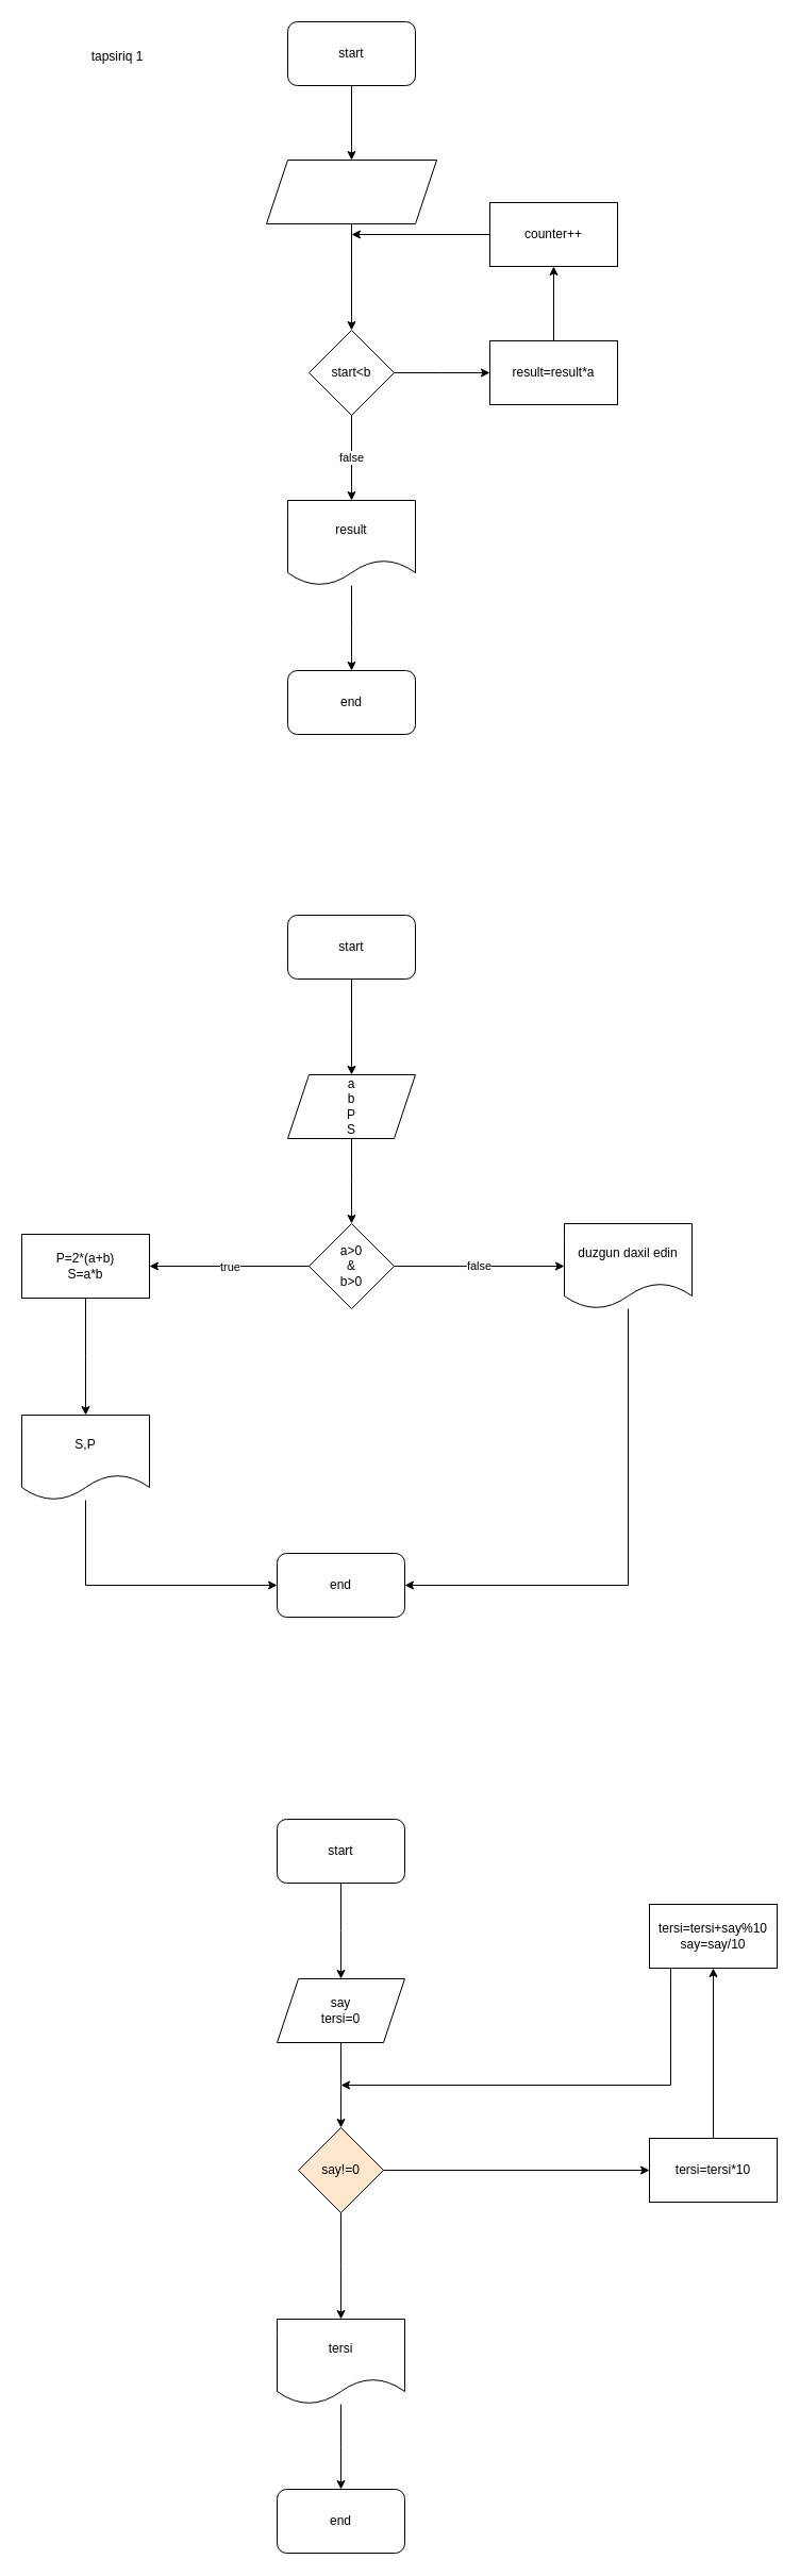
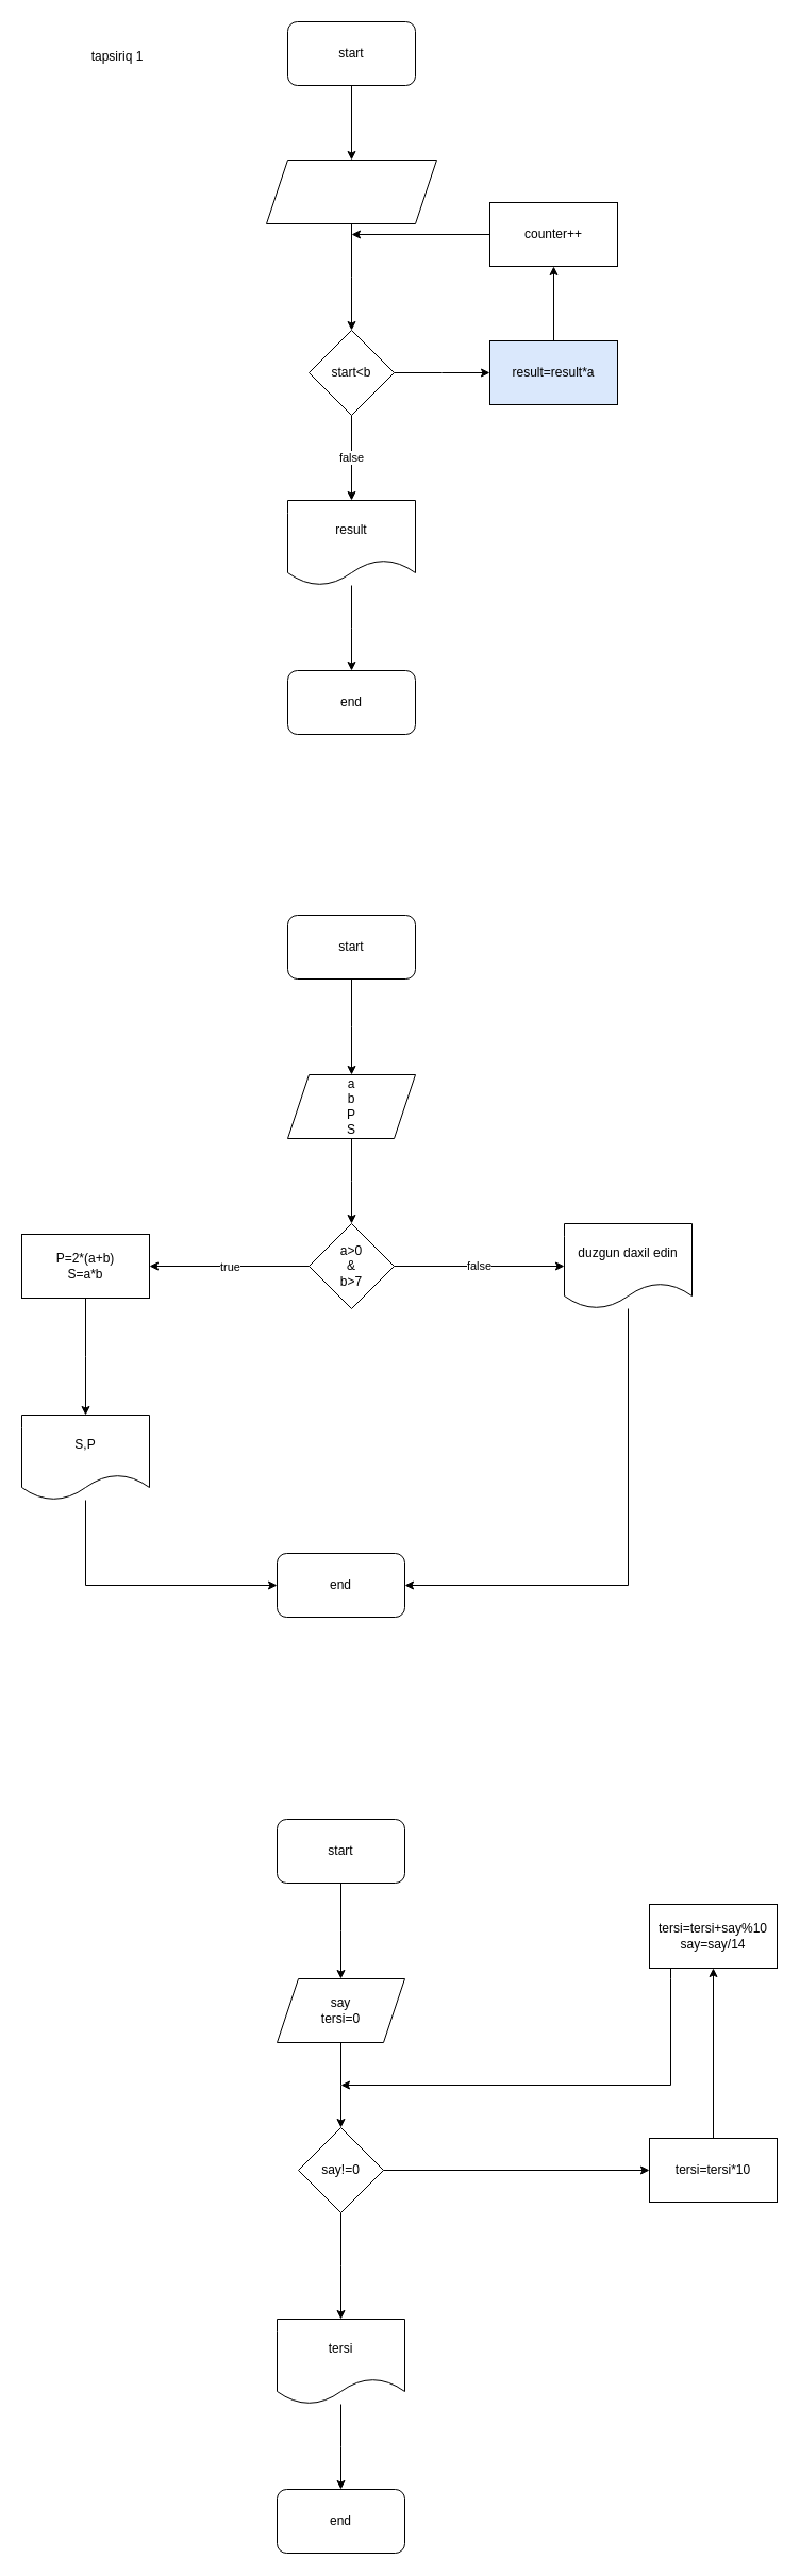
  <mxCell id="0" />
  <mxCell id="1" parent="0" />
  <mxCell id="2" style="edgeStyle=orthogonalEdgeStyle;rounded=0;orthogonalLoop=1;jettySize=auto;html=1;" parent="1" source="3" target="5" edge="1"><mxGeometry relative="1" as="geometry" /></mxCell>
  <mxCell id="3" value="start" style="rounded=1;whiteSpace=wrap;html=1;" parent="1" vertex="1"><mxGeometry x="270" y="20" width="120" height="60" as="geometry" /></mxCell>
  <mxCell id="4" style="edgeStyle=orthogonalEdgeStyle;rounded=0;orthogonalLoop=1;jettySize=auto;html=1;" parent="1" source="5" edge="1"><mxGeometry relative="1" as="geometry"><mxPoint x="330" y="310" as="targetPoint" /></mxGeometry></mxCell>
  <mxCell id="5" value="" style="shape=parallelogram;perimeter=parallelogramPerimeter;whiteSpace=wrap;html=1;fixedSize=1;" parent="1" vertex="1"><mxGeometry x="250" y="150" width="160" height="60" as="geometry" /></mxCell>
  <mxCell id="6" value="false" style="edgeStyle=orthogonalEdgeStyle;rounded=0;orthogonalLoop=1;jettySize=auto;html=1;" parent="1" source="8" edge="1"><mxGeometry relative="1" as="geometry"><mxPoint x="330" y="470" as="targetPoint" /></mxGeometry></mxCell>
  <mxCell id="7" style="edgeStyle=orthogonalEdgeStyle;rounded=0;orthogonalLoop=1;jettySize=auto;html=1;" parent="1" source="8" edge="1"><mxGeometry relative="1" as="geometry"><mxPoint x="460" y="350" as="targetPoint" /></mxGeometry></mxCell>
  <mxCell id="8" value="start&amp;lt;b" style="rhombus;whiteSpace=wrap;html=1;" parent="1" vertex="1"><mxGeometry x="290" y="310" width="80" height="80" as="geometry" /></mxCell>
  <mxCell id="9" style="edgeStyle=orthogonalEdgeStyle;rounded=0;orthogonalLoop=1;jettySize=auto;html=1;" parent="1" source="10" edge="1"><mxGeometry relative="1" as="geometry"><mxPoint x="330" y="630" as="targetPoint" /></mxGeometry></mxCell>
  <mxCell id="10" value="result" style="shape=document;whiteSpace=wrap;html=1;boundedLbl=1;" parent="1" vertex="1"><mxGeometry x="270" y="470" width="120" height="80" as="geometry" /></mxCell>
  <mxCell id="11" value="end" style="rounded=1;whiteSpace=wrap;html=1;" parent="1" vertex="1"><mxGeometry x="270" y="630" width="120" height="60" as="geometry" /></mxCell>
  <mxCell id="12" style="edgeStyle=orthogonalEdgeStyle;rounded=0;orthogonalLoop=1;jettySize=auto;html=1;" parent="1" source="13" edge="1"><mxGeometry relative="1" as="geometry"><mxPoint x="520" y="250" as="targetPoint" /></mxGeometry></mxCell>
- <mxCell id="13" value="result=result*a" style="rounded=0;whiteSpace=wrap;html=1;" parent="1" vertex="1"><mxGeometry x="460" y="320" width="120" height="60" as="geometry" /></mxCell>
+ <mxCell id="13" value="result=result*a" style="rounded=0;whiteSpace=wrap;html=1;fillColor=#dae8fc;" parent="1" vertex="1"><mxGeometry x="460" y="320" width="120" height="60" as="geometry" /></mxCell>
  <mxCell id="14" style="edgeStyle=orthogonalEdgeStyle;rounded=0;orthogonalLoop=1;jettySize=auto;html=1;" parent="1" source="15" edge="1"><mxGeometry relative="1" as="geometry"><mxPoint x="330" y="220" as="targetPoint" /></mxGeometry></mxCell>
  <mxCell id="15" value="counter++" style="rounded=0;whiteSpace=wrap;html=1;" parent="1" vertex="1"><mxGeometry x="460" y="190" width="120" height="60" as="geometry" /></mxCell>
  <mxCell id="16" value="tapsiriq 1" style="text;html=1;strokeColor=none;fillColor=none;align=center;verticalAlign=middle;whiteSpace=wrap;rounded=0;strokeWidth=1;" parent="1" vertex="1"><mxGeometry x="60" y="25" width="100" height="55" as="geometry" /></mxCell>
  <mxCell id="17" style="edgeStyle=orthogonalEdgeStyle;rounded=0;orthogonalLoop=1;jettySize=auto;html=1;" parent="1" source="18" edge="1"><mxGeometry relative="1" as="geometry"><mxPoint x="330" y="1010" as="targetPoint" /></mxGeometry></mxCell>
  <mxCell id="18" value="start" style="rounded=1;whiteSpace=wrap;html=1;strokeWidth=1;" parent="1" vertex="1"><mxGeometry x="270" y="860" width="120" height="60" as="geometry" /></mxCell>
  <mxCell id="19" style="edgeStyle=orthogonalEdgeStyle;rounded=0;orthogonalLoop=1;jettySize=auto;html=1;" parent="1" source="20" edge="1"><mxGeometry relative="1" as="geometry"><mxPoint x="330" y="1150" as="targetPoint" /></mxGeometry></mxCell>
  <mxCell id="20" value="a&lt;br&gt;b&lt;br&gt;P&lt;br&gt;S" style="shape=parallelogram;perimeter=parallelogramPerimeter;whiteSpace=wrap;html=1;fixedSize=1;strokeWidth=1;" parent="1" vertex="1"><mxGeometry x="270" y="1010" width="120" height="60" as="geometry" /></mxCell>
  <mxCell id="21" value="true" style="edgeStyle=orthogonalEdgeStyle;rounded=0;orthogonalLoop=1;jettySize=auto;html=1;" parent="1" source="23" edge="1"><mxGeometry relative="1" as="geometry"><mxPoint x="140" y="1190" as="targetPoint" /></mxGeometry></mxCell>
  <mxCell id="22" value="false" style="edgeStyle=orthogonalEdgeStyle;rounded=0;orthogonalLoop=1;jettySize=auto;html=1;" parent="1" source="23" edge="1"><mxGeometry relative="1" as="geometry"><mxPoint x="530" y="1190" as="targetPoint" /></mxGeometry></mxCell>
- <mxCell id="23" value="a&amp;gt;0&lt;br&gt;&amp;amp;&lt;br&gt;b&amp;gt;0" style="rhombus;whiteSpace=wrap;html=1;strokeWidth=1;" parent="1" vertex="1"><mxGeometry x="290" y="1150" width="80" height="80" as="geometry" /></mxCell>
+ <mxCell id="23" value="a&amp;gt;0&lt;br&gt;&amp;amp;&lt;br&gt;b&amp;gt;7" style="rhombus;whiteSpace=wrap;html=1;strokeWidth=1;" parent="1" vertex="1"><mxGeometry x="290" y="1150" width="80" height="80" as="geometry" /></mxCell>
  <mxCell id="24" style="edgeStyle=orthogonalEdgeStyle;rounded=0;orthogonalLoop=1;jettySize=auto;html=1;" parent="1" source="25" edge="1"><mxGeometry relative="1" as="geometry"><mxPoint x="80" y="1330" as="targetPoint" /></mxGeometry></mxCell>
  <mxCell id="25" value="P=2*(a+b)&lt;br&gt;S=a*b" style="rounded=0;whiteSpace=wrap;html=1;strokeWidth=1;" parent="1" vertex="1"><mxGeometry x="20" y="1160" width="120" height="60" as="geometry" /></mxCell>
  <mxCell id="26" style="edgeStyle=orthogonalEdgeStyle;rounded=0;orthogonalLoop=1;jettySize=auto;html=1;entryX=1;entryY=0.5;entryDx=0;entryDy=0;" parent="1" source="27" target="30" edge="1"><mxGeometry relative="1" as="geometry"><mxPoint x="400" y="1490" as="targetPoint" /><Array as="points"><mxPoint x="590" y="1490" /></Array></mxGeometry></mxCell>
  <mxCell id="27" value="duzgun daxil edin" style="shape=document;whiteSpace=wrap;html=1;boundedLbl=1;strokeWidth=1;" parent="1" vertex="1"><mxGeometry x="530" y="1150" width="120" height="80" as="geometry" /></mxCell>
  <mxCell id="28" style="edgeStyle=orthogonalEdgeStyle;rounded=0;orthogonalLoop=1;jettySize=auto;html=1;" parent="1" source="29" edge="1"><mxGeometry relative="1" as="geometry"><mxPoint x="260" y="1490" as="targetPoint" /><Array as="points"><mxPoint x="80" y="1490" /></Array></mxGeometry></mxCell>
  <mxCell id="29" value="S,P" style="shape=document;whiteSpace=wrap;html=1;boundedLbl=1;strokeWidth=1;" parent="1" vertex="1"><mxGeometry x="20" y="1330" width="120" height="80" as="geometry" /></mxCell>
  <mxCell id="30" value="end" style="rounded=1;whiteSpace=wrap;html=1;strokeWidth=1;" parent="1" vertex="1"><mxGeometry x="260" y="1460" width="120" height="60" as="geometry" /></mxCell>
  <mxCell id="31" style="edgeStyle=orthogonalEdgeStyle;rounded=0;orthogonalLoop=1;jettySize=auto;html=1;" parent="1" source="32" edge="1"><mxGeometry relative="1" as="geometry"><mxPoint x="320" y="1860" as="targetPoint" /></mxGeometry></mxCell>
  <mxCell id="32" value="start" style="rounded=1;whiteSpace=wrap;html=1;strokeWidth=1;" parent="1" vertex="1"><mxGeometry x="260" y="1710" width="120" height="60" as="geometry" /></mxCell>
  <mxCell id="33" style="edgeStyle=orthogonalEdgeStyle;rounded=0;orthogonalLoop=1;jettySize=auto;html=1;" parent="1" source="34" edge="1"><mxGeometry relative="1" as="geometry"><mxPoint x="320" y="2000" as="targetPoint" /></mxGeometry></mxCell>
  <mxCell id="34" value="say&lt;br&gt;tersi=0" style="shape=parallelogram;perimeter=parallelogramPerimeter;whiteSpace=wrap;html=1;fixedSize=1;strokeWidth=1;" parent="1" vertex="1"><mxGeometry x="260" y="1860" width="120" height="60" as="geometry" /></mxCell>
  <mxCell id="35" style="edgeStyle=orthogonalEdgeStyle;rounded=0;orthogonalLoop=1;jettySize=auto;html=1;" parent="1" source="37" edge="1"><mxGeometry relative="1" as="geometry"><mxPoint x="320" y="2180" as="targetPoint" /></mxGeometry></mxCell>
  <mxCell id="36" style="edgeStyle=orthogonalEdgeStyle;rounded=0;orthogonalLoop=1;jettySize=auto;html=1;" parent="1" source="37" edge="1"><mxGeometry relative="1" as="geometry"><mxPoint x="610" y="2040" as="targetPoint" /><Array as="points"><mxPoint x="610" y="2040" /></Array></mxGeometry></mxCell>
- <mxCell id="37" value="say!=0" style="rhombus;whiteSpace=wrap;html=1;strokeWidth=1;fillColor=#ffe6cc;" parent="1" vertex="1"><mxGeometry x="280" y="2000" width="80" height="80" as="geometry" /></mxCell>
+ <mxCell id="37" value="say!=0" style="rhombus;whiteSpace=wrap;html=1;strokeWidth=1;" parent="1" vertex="1"><mxGeometry x="280" y="2000" width="80" height="80" as="geometry" /></mxCell>
  <mxCell id="38" style="edgeStyle=orthogonalEdgeStyle;rounded=0;orthogonalLoop=1;jettySize=auto;html=1;" parent="1" source="39" edge="1"><mxGeometry relative="1" as="geometry"><mxPoint x="320" y="2340" as="targetPoint" /></mxGeometry></mxCell>
  <mxCell id="39" value="tersi" style="shape=document;whiteSpace=wrap;html=1;boundedLbl=1;strokeWidth=1;" parent="1" vertex="1"><mxGeometry x="260" y="2180" width="120" height="80" as="geometry" /></mxCell>
  <mxCell id="40" value="end" style="rounded=1;whiteSpace=wrap;html=1;strokeWidth=1;" parent="1" vertex="1"><mxGeometry x="260" y="2340" width="120" height="60" as="geometry" /></mxCell>
  <mxCell id="41" style="edgeStyle=orthogonalEdgeStyle;rounded=0;orthogonalLoop=1;jettySize=auto;html=1;" parent="1" source="42" edge="1"><mxGeometry relative="1" as="geometry"><mxPoint x="670" y="1850" as="targetPoint" /></mxGeometry></mxCell>
  <mxCell id="42" value="tersi=tersi*10" style="rounded=0;whiteSpace=wrap;html=1;strokeWidth=1;" parent="1" vertex="1"><mxGeometry x="610" y="2010" width="120" height="60" as="geometry" /></mxCell>
  <mxCell id="43" style="edgeStyle=orthogonalEdgeStyle;rounded=0;orthogonalLoop=1;jettySize=auto;html=1;" parent="1" source="44" edge="1"><mxGeometry relative="1" as="geometry"><mxPoint x="320" y="1960" as="targetPoint" /><Array as="points"><mxPoint x="630" y="1860" /><mxPoint x="630" y="1860" /></Array></mxGeometry></mxCell>
- <mxCell id="44" value="tersi=tersi+say%10&lt;br&gt;say=say/10" style="rounded=0;whiteSpace=wrap;html=1;strokeWidth=1;" parent="1" vertex="1"><mxGeometry x="610" y="1790" width="120" height="60" as="geometry" /></mxCell>
+ <mxCell id="44" value="tersi=tersi+say%10&lt;br&gt;say=say/14" style="rounded=0;whiteSpace=wrap;html=1;strokeWidth=1;" parent="1" vertex="1"><mxGeometry x="610" y="1790" width="120" height="60" as="geometry" /></mxCell>
